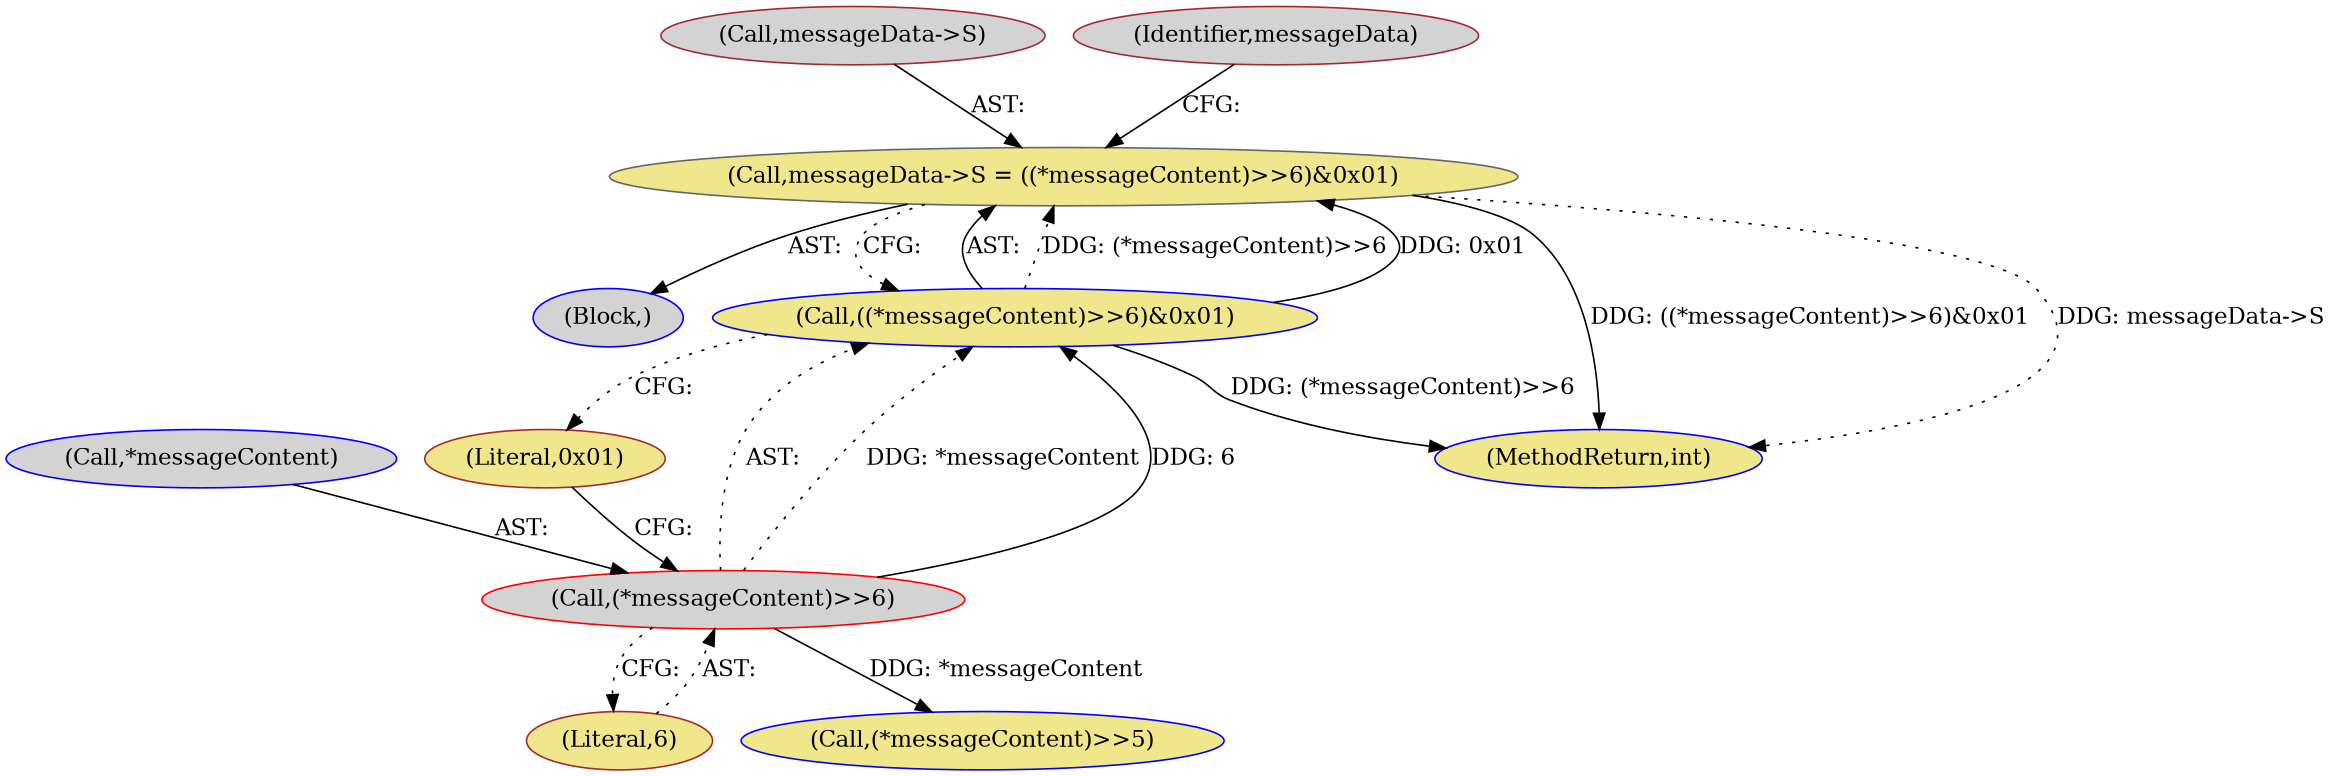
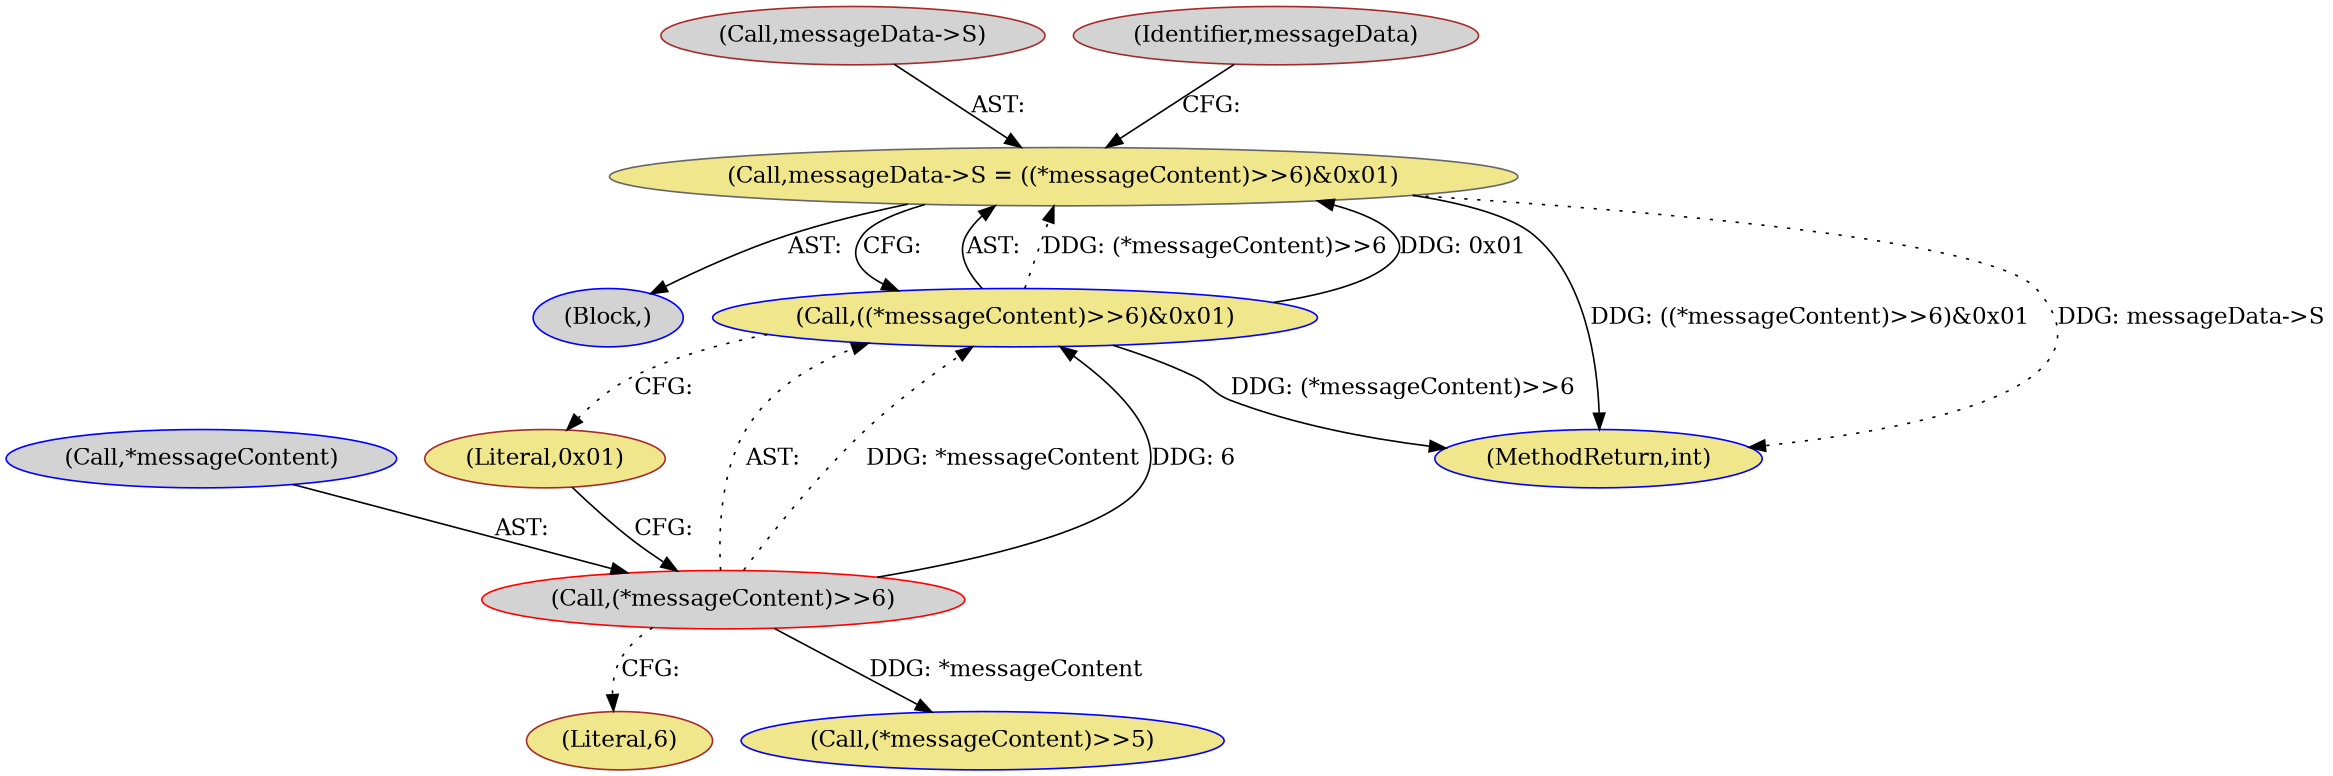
  digraph {
    node [color=blue fillcolor=khaki style=filled]
    edge [style=solid]
    n1 [color=gray40 label="(Call,messageData->S = ((*messageContent)>>6)&0x01)"]
    n2 [label="(Call,((*messageContent)>>6)&0x01)"]
    n3 [fillcolor=lightgrey label="(Block,)"]
    n4 [label="(MethodReturn,int)"]
    n5 [color=brown label="(Literal,0x01)"]
    n6 [color=red fillcolor=lightgrey label="(Call,(*messageContent)>>6)"]
    n7 [color=brown label="(Literal,6)"]
    n8 [label="(Call,(*messageContent)>>5)"]
    n9 [color=brown fillcolor=lightgrey label="(Call,messageData->S)"]
    n10 [fillcolor=lightgrey label="(Call,*messageContent)"]
    n11 [color=brown fillcolor=lightgrey label="(Identifier,messageData)"]
-   n1 -> n2 [label="CFG: " style=dotted]
+   n1 -> n2 [label="CFG: "]
    n1 -> n3 [label="AST: "]
    n1 -> n4 [label="DDG: ((*messageContent)>>6)&0x01"]
    n1 -> n4 [label="DDG: messageData->S" style=dotted]
    n2 -> n1 [label="AST: "]
    n2 -> n1 [label="DDG: (*messageContent)>>6" style=dotted]
    n2 -> n1 [label="DDG: 0x01"]
    n2 -> n4 [label="DDG: (*messageContent)>>6"]
    n2 -> n5 [label="CFG: " style=dotted]
    n5 -> n6 [label="CFG: "]
    n6 -> n2 [label="AST: " style=dotted]
    n6 -> n2 [label="DDG: *messageContent" style=dotted]
    n6 -> n2 [label="DDG: 6"]
    n6 -> n7 [label="CFG: " style=dotted]
    n6 -> n8 [label="DDG: *messageContent"]
-   n7 -> n6 [label="AST: " style=dotted]
    n9 -> n1 [label="AST: "]
    n10 -> n6 [label="AST: "]
    n11 -> n1 [label="CFG: "]
  }
